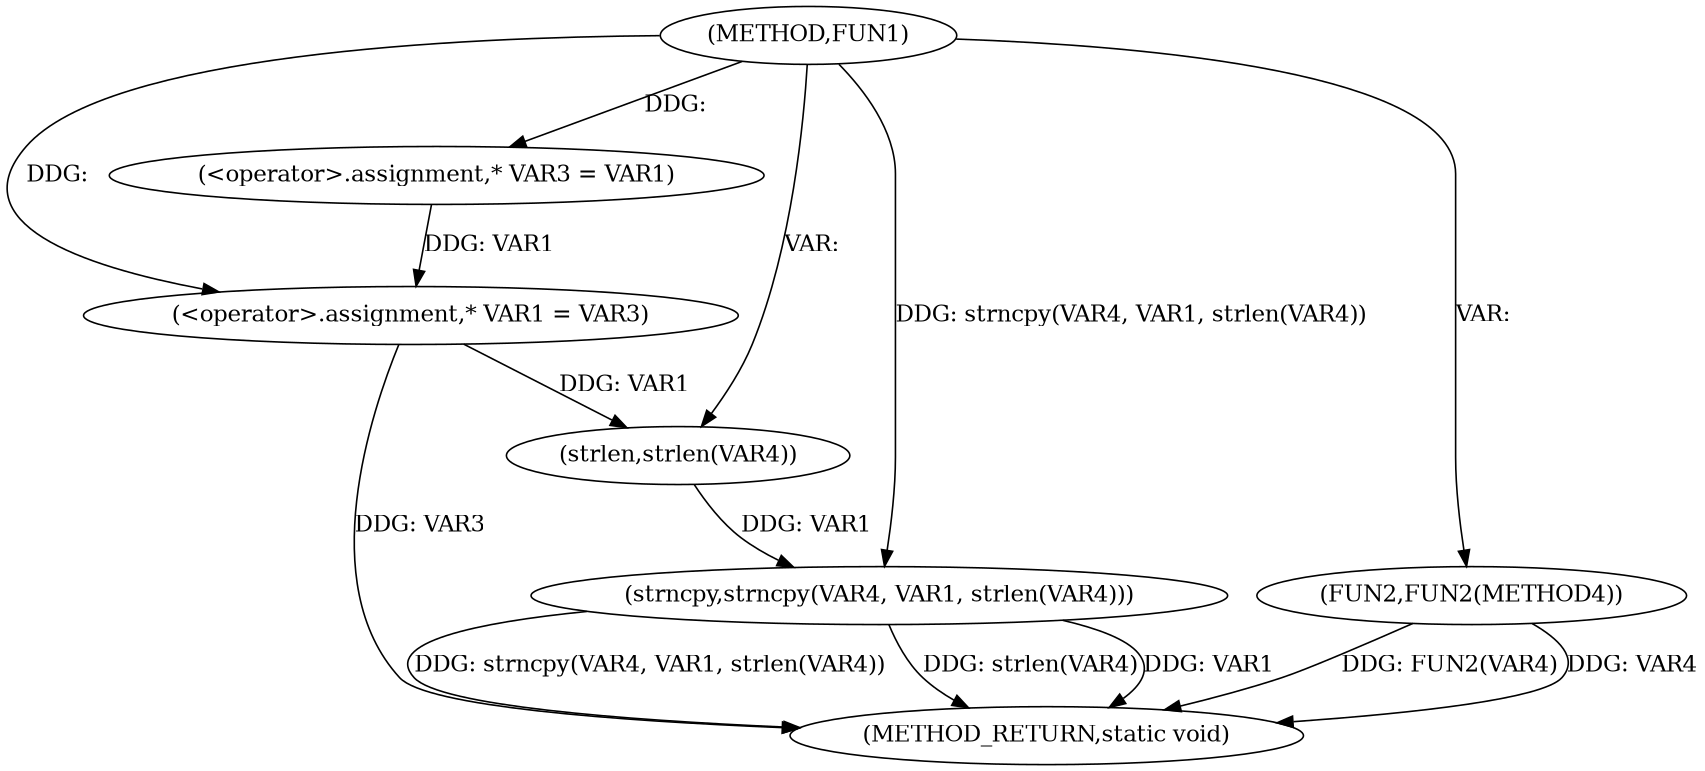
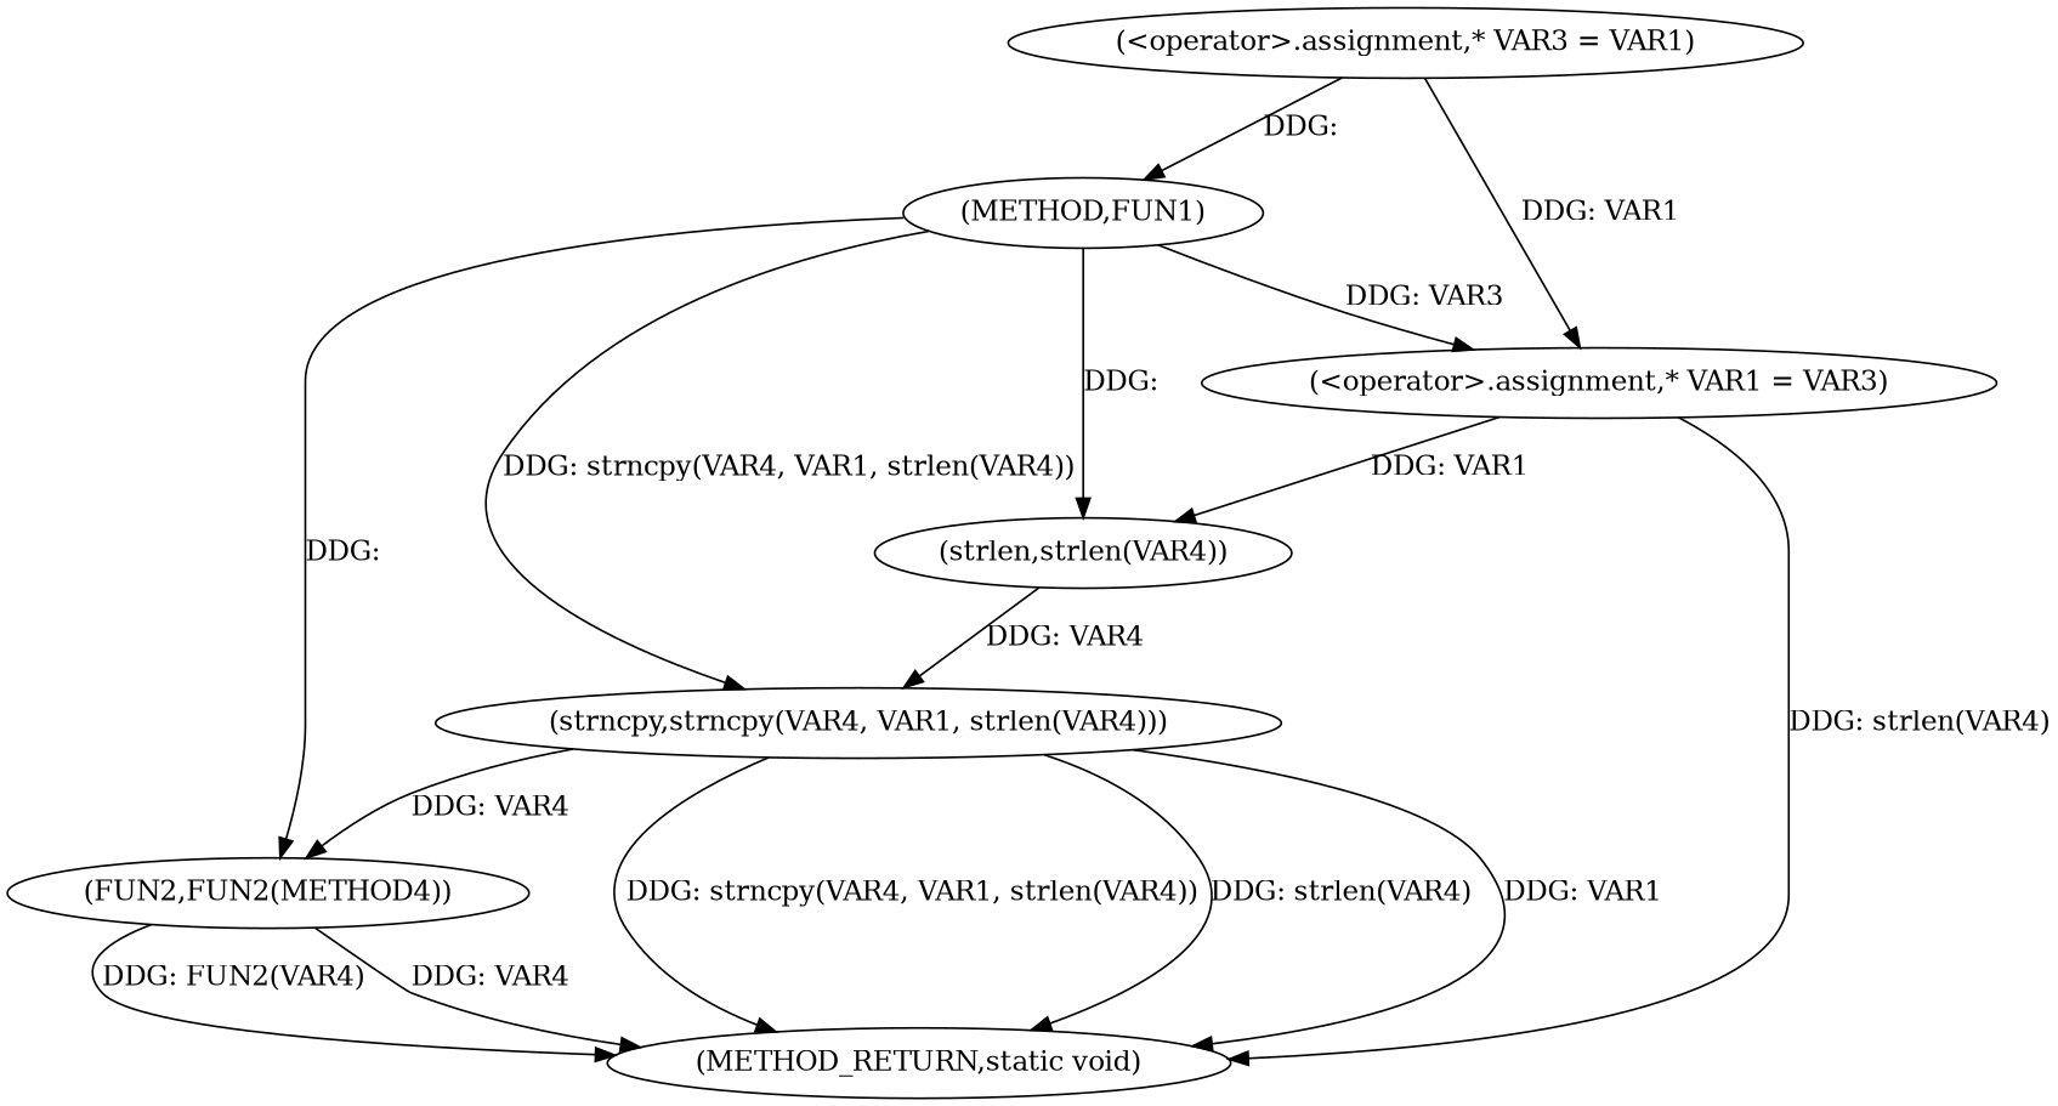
  digraph {
    n1 [label="(METHOD,FUN1)"]
    n2 [label="(<operator>.assignment,* VAR3 = VAR1)"]
    n3 [label="(<operator>.assignment,* VAR1 = VAR3)"]
    n4 [label="(strncpy,strncpy(VAR4, VAR1, strlen(VAR4)))"]
    n5 [label="(strlen,strlen(VAR4))"]
    n6 [label="(FUN2,FUN2(METHOD4))"]
    n7 [label="(METHOD_RETURN,static void)"]
-   n1 -> n2 [label="DDG: "]
-   n1 -> n3 [label="DDG: "]
+   n2 -> n1 [label="DDG: "]
+   n1 -> n3 [label="DDG: VAR3"]
    n1 -> n4 [label="DDG: strncpy(VAR4, VAR1, strlen(VAR4))"]
-   n1 -> n5 [label="VAR: "]
-   n1 -> n6 [label="VAR: "]
+   n1 -> n5 [label="DDG: "]
+   n1 -> n6 [label="DDG: "]
    n2 -> n3 [label="DDG: VAR1"]
    n3 -> n5 [label="DDG: VAR1"]
-   n3 -> n7 [label="DDG: VAR3"]
+   n3 -> n7 [label="DDG: strlen(VAR4)"]
+   n4 -> n6 [label="DDG: VAR4"]
    n4 -> n7 [label="DDG: strncpy(VAR4, VAR1, strlen(VAR4))"]
    n4 -> n7 [label="DDG: strlen(VAR4)"]
    n4 -> n7 [label="DDG: VAR1"]
-   n5 -> n4 [label="DDG: VAR1"]
+   n5 -> n4 [label="DDG: VAR4"]
    n6 -> n7 [label="DDG: FUN2(VAR4)"]
    n6 -> n7 [label="DDG: VAR4"]
  }
